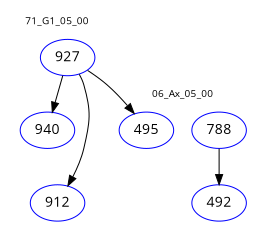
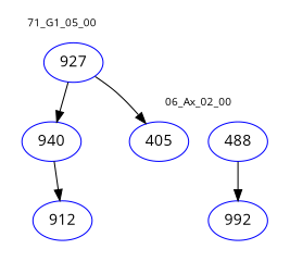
  digraph {
    fontname="Open Sans"
    node [color=blue fontname="Open Sans"]
    edge [color=black fontname="Open Sans"]
-   n1 [label=788]
-   n2 [label=492]
-   n3 [label=495]
+   n1 [label=488]
+   n2 [label=992]
+   n3 [label=405]
    n4 [label=927]
    n5 [label=940]
    n6 [label=912]
    subgraph cluster_1 {
      color=white
      fontsize=10
-     label="06_Ax_05_00"
+     label="06_Ax_02_00"
      n1
      n2
      n3
    }
    subgraph cluster_2 {
      color=white
      fontsize=10
      label="71_G1_05_00"
      n4
      n5
      n6
    }
    n1 -> n2
    n4 -> n3
    n4 -> n5
-   n4 -> n6
+   n5 -> n6
  }
